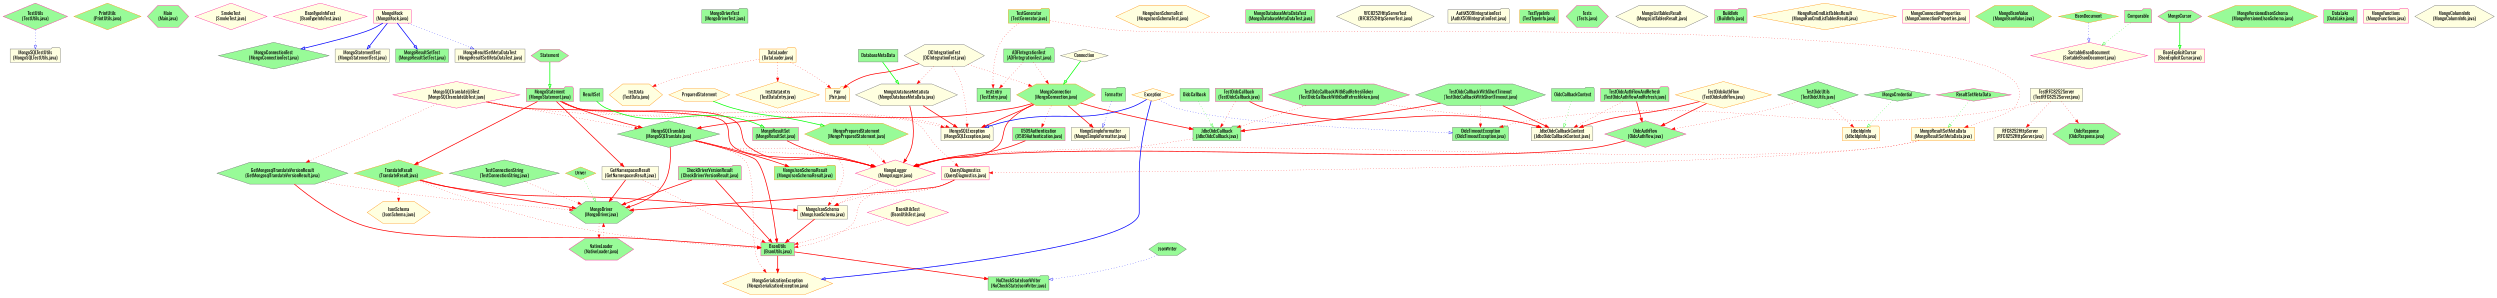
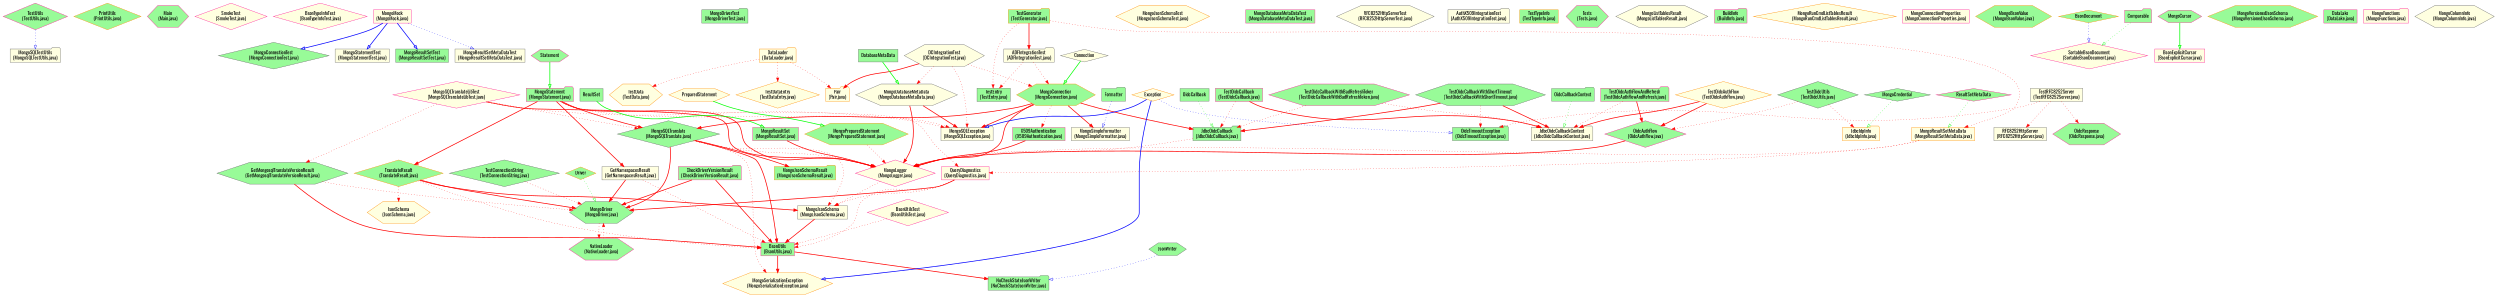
  digraph {
    fontname=Oswald
    rankdir=TB
    node [color=gray40 fillcolor=palegreen fontname=Oswald shape=hexagon style=filled]
    edge [color=red fontname=Oswald style=dotted]
    n1 [color=deeppink label="TestUtils\n(TestUtils.java)" shape=diamond]
    n2 [fillcolor=lightyellow label="MongoSQLTestUtils\n(MongoSQLTestUtils.java)" shape=folder]
    n3 [color=darkorange label="PrintUtils\n(PrintUtils.java)" shape=diamond]
    n4 [color=deeppink label="Main\n(Main.java)"]
    n5 [color=deeppink fillcolor=lightyellow label="SmokeTest\n(SmokeTest.java)" shape=diamond]
    n6 [color=deeppink fillcolor=lightyellow label="BsonTypeInfoTest\n(BsonTypeInfoTest.java)" shape=diamond]
    n7 [color=deeppink fillcolor=lightyellow label="MongoMock\n(MongoMock.java)" shape=box]
    n8 [label="MongoConnectionTest\n(MongoConnectionTest.java)" shape=diamond]
    n9 [fillcolor=lightyellow label="MongoStatementTest\n(MongoStatementTest.java)" shape=box]
    n10 [label="MongoResultSetTest\n(MongoResultSetTest.java)" shape=box]
    n11 [fillcolor=lightyellow label="MongoResultSetMetaDataTest\n(MongoResultSetMetaDataTest.java)" shape=box]
    n12 [label="MongoDriverTest\n(MongoDriverTest.java)" shape=folder]
    n13 [label="TestConnectionString\n(TestConnectionString.java)" shape=diamond]
    n14 [label="MongoDriver\n(MongoDriver.java)"]
    n15 [color=deeppink label="NativeLoader\n(NativeLoader.java)"]
    n16 [color=darkorange fillcolor=lightyellow label="MongoJsonSchemaTest\n(MongoJsonSchemaTest.java)"]
    n17 [color=deeppink fillcolor=lightyellow label="BsonUtilsTest\n(BsonUtilsTest.java)" shape=diamond]
    n18 [color=deeppink label="BsonUtils\n(BsonUtils.java)" shape=box]
    n19 [color=darkorange fillcolor=lightyellow label="MongoSerializationException\n(MongoSerializationException.java)"]
    n20 [label="NoCheckStateJsonWriter\n(NoCheckStateJsonWriter.java)" shape=folder]
    n21 [color=deeppink label="MongoDatabaseMetaDataTest\n(MongoDatabaseMetaDataTest.java)" shape=box]
    n22 [color=deeppink fillcolor=lightyellow label="MongoSQLTranslateLibTest\n(MongoSQLTranslateLibTest.java)" shape=diamond]
    n23 [fillcolor=lightyellow label="MongoSQLException\n(MongoSQLException.java)" shape=folder]
    n24 [label="GetMongosqlTranslateVersionResult\n(GetMongosqlTranslateVersionResult.java)"]
    n25 [label="MongoSQLTranslate\n(MongoSQLTranslate.java)" shape=diamond]
    n26 [color=deeppink fillcolor=lightyellow label="MongoLogger\n(MongoLogger.java)" shape=diamond]
    n27 [color=darkorange label="MongoJsonSchemaResult\n(MongoJsonSchemaResult.java)" shape=folder]
    n28 [fillcolor=lightyellow label="MongoJsonSchema\n(MongoJsonSchema.java)" shape=box]
    n29 [fillcolor=lightyellow label="RFC8252HttpServerTest\n(RFC8252HttpServerTest.java)"]
    n30 [fillcolor=lightyellow label="AuthX509IntegrationTest\n(AuthX509IntegrationTest.java)" shape=folder]
    n31 [fillcolor=lightyellow label="DCIntegrationTest\n(DCIntegrationTest.java)"]
    n32 [color=darkorange fillcolor=lightyellow label="Pair\n(Pair.java)" shape=folder]
    n33 [fillcolor=lightyellow label="MongoDatabaseMetaData\n(MongoDatabaseMetaData.java)"]
    n34 [color=darkorange label="MongoConnection\n(MongoConnection.java)"]
    n35 [label="JdbcOidcCallback\n(JdbcOidcCallback.java)" shape=folder]
    n36 [color=deeppink label="X509Authentication\n(X509Authentication.java)" shape=box]
    n37 [fillcolor=lightyellow label="MongoSimpleFormatter\n(MongoSimpleFormatter.java)" shape=box]
-   n38 [label="ADFIntegrationTest\n(ADFIntegrationTest.java)" shape=folder]
+   n38 [fillcolor=lightyellow label="ADFIntegrationTest\n(ADFIntegrationTest.java)" shape=folder]
    n39 [label="TestEntry\n(TestEntry.java)" shape=box]
    n40 [color=darkorange label="TestTypeInfo\n(TestTypeInfo.java)" shape=box]
    n41 [color=darkorange label="TestGenerator\n(TestGenerator.java)" shape=folder]
    n42 [color=darkorange fillcolor=lightyellow label="MongoResultSetMetaData\n(MongoResultSetMetaData.java)" shape=box]
    n43 [color=deeppink fillcolor=lightyellow label="QueryDiagnostics\n(QueryDiagnostics.java)" shape=box]
    n44 [color=darkorange fillcolor=lightyellow label="DataLoader\n(DataLoader.java)" shape=folder]
    n45 [color=darkorange fillcolor=lightyellow label="TestDataEntry\n(TestDataEntry.java)" shape=diamond]
    n46 [color=darkorange fillcolor=lightyellow label="TestData\n(TestData.java)"]
    n47 [color=deeppink label="Tests\n(Tests.java)"]
    n48 [fillcolor=lightyellow label="MongoListTablesResult\n(MongoListTablesResult.java)"]
    n49 [color=deeppink label="BuildInfo\n(BuildInfo.java)" shape=folder]
    n50 [color=darkorange fillcolor=lightyellow label="MongoRunCmdListTablesResult\n(MongoRunCmdListTablesResult.java)" shape=diamond]
    n51 [color=deeppink fillcolor=lightyellow label="MongoConnectionProperties\n(MongoConnectionProperties.java)" shape=box]
    n52 [color=darkorange label="MongoBsonValue\n(MongoBsonValue.java)"]
    n53 [color=deeppink label="MongoResultSet\n(MongoResultSet.java)" shape=box]
    n54 [color=deeppink fillcolor=lightyellow label="SortableBsonDocument\n(SortableBsonDocument.java)" shape=diamond]
    n55 [color=deeppink fillcolor=lightyellow label="BsonExplicitCursor\n(BsonExplicitCursor.java)" shape=box]
    n56 [color=darkorange label="MongoPreparedStatement\n(MongoPreparedStatement.java)"]
    n57 [color=darkorange label="MongoVersionedJsonSchema\n(MongoVersionedJsonSchema.java)"]
    n58 [color=deeppink label="DataLake\n(DataLake.java)" shape=box]
    n59 [color=deeppink label="MongoStatement\n(MongoStatement.java)" shape=folder]
    n60 [fillcolor=lightyellow label="GetNamespacesResult\n(GetNamespacesResult.java)" shape=box]
    n61 [color=darkorange label="TranslateResult\n(TranslateResult.java)" shape=diamond]
    n62 [color=darkorange fillcolor=lightyellow label="JsonSchema\n(JsonSchema.java)"]
    n63 [color=deeppink fillcolor=lightyellow label="MongoFunctions\n(MongoFunctions.java)" shape=folder]
    n64 [fillcolor=lightyellow label="MongoColumnInfo\n(MongoColumnInfo.java)"]
    n65 [fillcolor=lightyellow label="JdbcOidcCallbackContext\n(JdbcOidcCallbackContext.java)" shape=folder]
    n66 [label="OidcTimeoutException\n(OidcTimeoutException.java)" shape=folder]
    n67 [fillcolor=lightyellow label="RFC8252HttpServer\n(RFC8252HttpServer.java)" shape=box]
    n68 [color=deeppink label="OidcAuthFlow\n(OidcAuthFlow.java)" shape=diamond]
    n69 [color=darkorange fillcolor=lightyellow label="JdbcIdpInfo\n(JdbcIdpInfo.java)" shape=folder]
    n70 [color=deeppink label="OidcResponse\n(OidcResponse.java)"]
    n71 [label="TestOidcUtils\n(TestOidcUtils.java)" shape=diamond]
    n72 [color=deeppink label="TestOidcAuthFlowAndRefresh\n(TestOidcAuthFlowAndRefresh.java)" shape=folder]
    n73 [fillcolor=lightyellow label="TestRFC8252Server\n(TestRFC8252Server.java)" shape=box]
    n74 [color=darkorange fillcolor=lightyellow label="TestOidcAuthFlow\n(TestOidcAuthFlow.java)" shape=diamond]
    n75 [color=deeppink label="TestOidcCallbackWithBadRefreshToken\n(TestOidcCallbackWithBadRefreshToken.java)"]
    n76 [color=deeppink label="TestOidcCallback\n(TestOidcCallback.java)" shape=box]
    n77 [label="TestOidcCallbackWithShortTimeout\n(TestOidcCallbackWithShortTimeout.java)"]
    n78 [color=deeppink label="CheckDriverVersionResult\n(CheckDriverVersionResult.java)" shape=folder]
    DatabaseMetaData [shape=box]
    ResultSetMetaData [color=deeppink shape=diamond]
    Exception [color=darkorange fillcolor=lightyellow shape=diamond]
    ResultSet [shape=box]
    BsonDocument [color=darkorange shape=diamond]
    Comparable [color=deeppink shape=folder]
    Driver [color=darkorange shape=diamond]
    MongoCursor [color=deeppink]
    PreparedStatement [color=darkorange fillcolor=lightyellow]
    Statement [color=deeppink]
    JsonWriter
    Connection [fillcolor=lightyellow shape=diamond]
    OidcCallbackContext [shape=folder]
    OidcCallback [shape=box]
    MongoCredential [shape=diamond]
    Formatter [shape=folder]
    n1 -> n2 [arrowhead=empty color=blue]
    n7 -> n8 [arrowhead=empty color=blue style=bold]
    n7 -> n9 [arrowhead=empty color=blue style=bold]
    n7 -> n10 [arrowhead=empty color=blue style=bold]
    n7 -> n11 [arrowhead=empty color=blue]
    n13 -> n14
    n14 -> n15
    n15 -> n14
    n17 -> n18
    n18 -> n19 [style=bold]
    n18 -> n20 [style=bold]
    n22 -> n23
    n22 -> n24
    n22 -> n25
    n22 -> n26 [style=bold]
    n24 -> n14
    n24 -> n18 [style=bold]
    n25 -> n14 [style=bold]
    n25 -> n18 [style=bold]
    n25 -> n19
    n25 -> n26
    n25 -> n27 [style=bold]
    n25 -> n28
    n26 -> n28
    n28 -> n18 [style=bold]
    n31 -> n23
    n31 -> n32 [style=bold]
    n31 -> n33
    n31 -> n34
    n33 -> n23 [style=bold]
    n33 -> n26 [style=bold]
    n34 -> n23 [style=bold]
    n34 -> n25 [style=bold]
    n34 -> n26 [style=bold]
    n34 -> n35 [style=bold]
    n34 -> n36
    n34 -> n37 [style=bold]
    n35 -> n26
    n36 -> n26 [style=bold]
    n38 -> n34
    n38 -> n39
+   n41 -> n38 [style=bold]
    n41 -> n39
    n41 -> n42
    n42 -> n26
    n42 -> n43
    n43 -> n14 [style=bold]
    n43 -> n18
    n43 -> n28
    n44 -> n32
    n44 -> n45
    n44 -> n46
    n53 -> n26 [style=bold]
    n56 -> n26
    n59 -> n23
    n59 -> n25 [style=bold]
    n59 -> n26 [arrowhead=empty style=bold]
    n59 -> n43
    n59 -> n60 [style=bold]
    n59 -> n61 [style=bold]
    n60 -> n14 [style=bold]
    n60 -> n18
    n61 -> n14 [style=bold]
    n61 -> n18
    n61 -> n28 [style=bold]
    n61 -> n62
    n68 -> n26 [style=bold]
    n71 -> n68
    n71 -> n69
    n72 -> n65
    n72 -> n68 [style=bold]
    n73 -> n66
    n73 -> n67
    n73 -> n70
    n74 -> n65 [style=bold]
    n74 -> n68 [style=bold]
    n75 -> n35
    n75 -> n65
    n76 -> n35
    n76 -> n65 [style=bold]
    n77 -> n35 [style=bold]
    n77 -> n65 [style=bold]
    n77 -> n66
    n78 -> n14 [style=bold]
    n78 -> n18 [style=bold]
    DatabaseMetaData -> n33 [arrowhead=empty color=green style=bold]
    ResultSetMetaData -> n42 [arrowhead=empty color=green]
    Exception -> n19 [arrowhead=empty color=blue style=bold]
    Exception -> n23 [arrowhead=empty color=blue style=bold]
    Exception -> n66 [arrowhead=empty color=blue]
    ResultSet -> n53 [arrowhead=empty color=green style=bold]
    BsonDocument -> n54 [arrowhead=empty color=blue]
    Comparable -> n54 [arrowhead=empty color=green]
    Driver -> n14 [arrowhead=empty color=green]
    MongoCursor -> n55 [arrowhead=empty color=green style=bold]
    PreparedStatement -> n56 [arrowhead=empty color=green style=bold]
    Statement -> n59 [arrowhead=empty color=green style=bold]
    JsonWriter -> n20 [arrowhead=empty color=blue]
    Connection -> n34 [arrowhead=empty color=green style=bold]
    OidcCallbackContext -> n65 [arrowhead=empty color=green]
    OidcCallback -> n35 [arrowhead=empty color=green]
    MongoCredential -> n69 [arrowhead=empty color=green]
    Formatter -> n37 [arrowhead=empty color=blue]
  }
